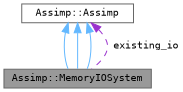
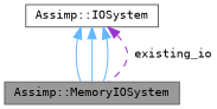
  digraph {
    node [color=gray40 fontname=Terminal fontsize=10 shape=box style=filled]
    edge [color=steelblue1 dir=back fontname=Terminal fontsize=10 labelfontname=Helvetica labelfontsize=10 style=solid]
    n1 [fillcolor=grey60 fontcolor=black height=0.2 label="Assimp::MemoryIOSystem" width=0.4]
-   n2 [fillcolor=white height=0.2 label="Assimp::Assimp" width=0.4]
+   n2 [fillcolor=white height=0.2 label="Assimp::IOSystem" width=0.4]
    n2 -> n1
    n2 -> n1
    n2 -> n1
    n2 -> n1 [color=darkorchid3 label=" existing_io" style=dashed]
  }
